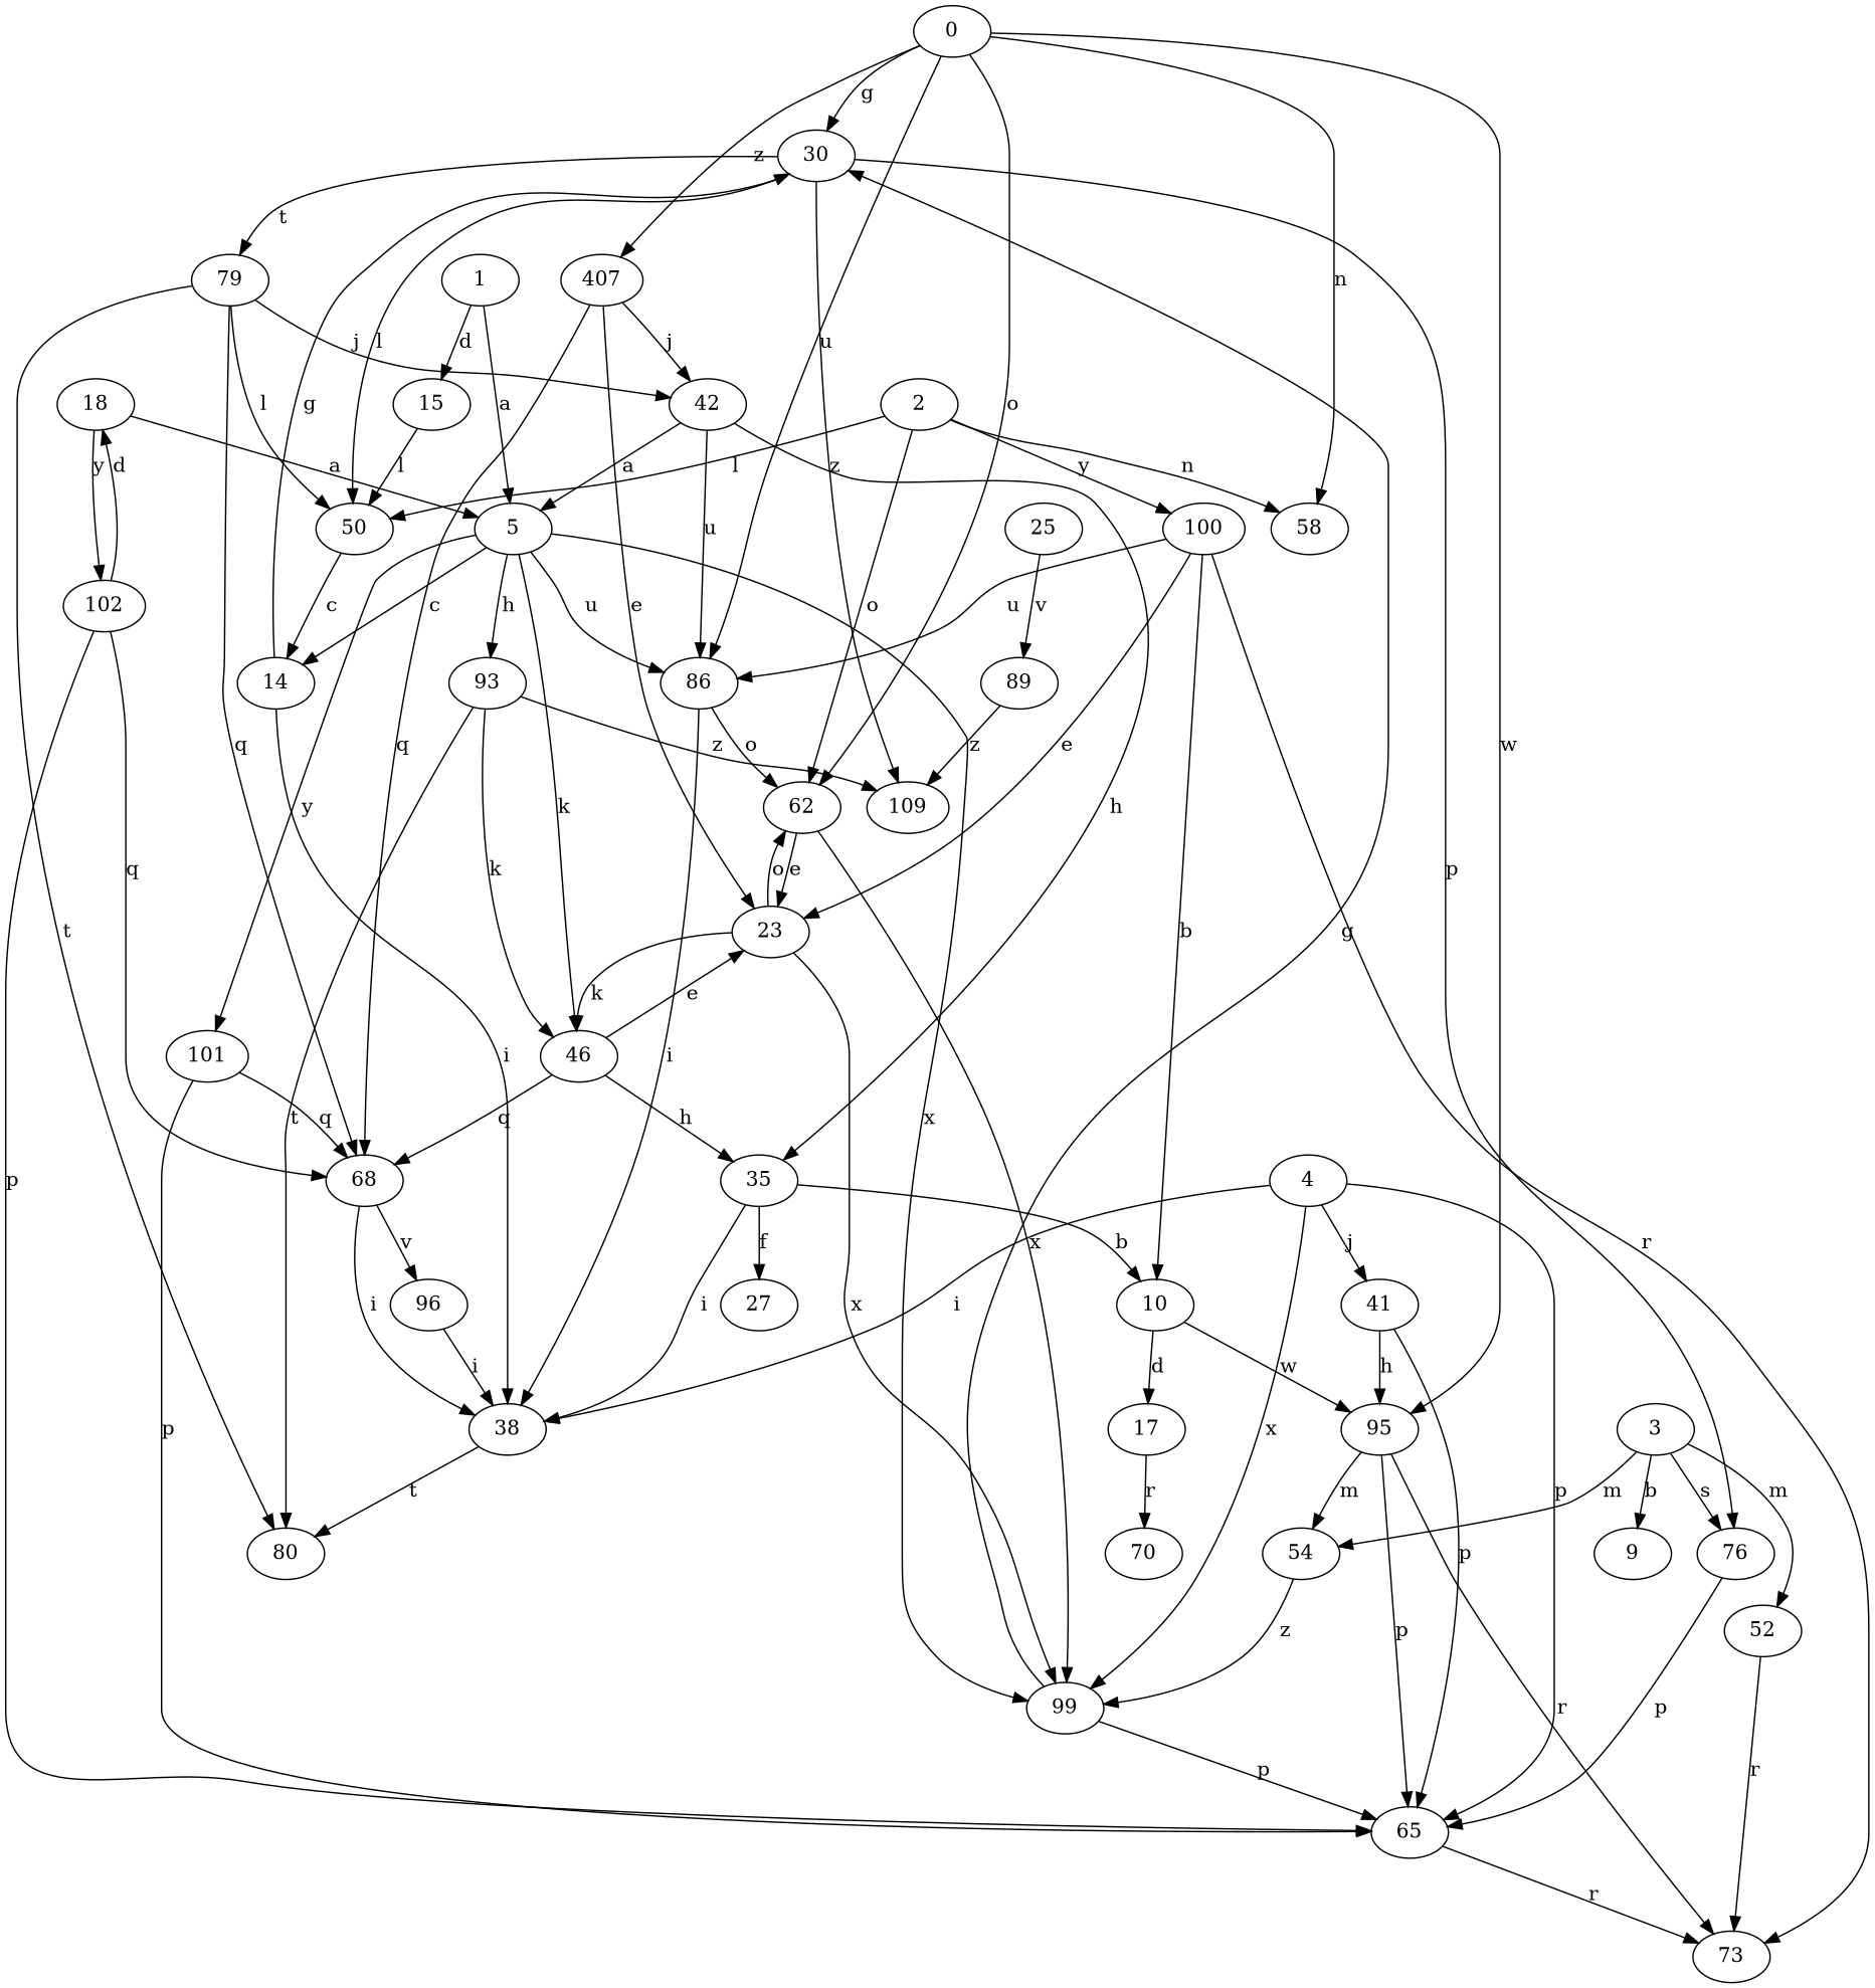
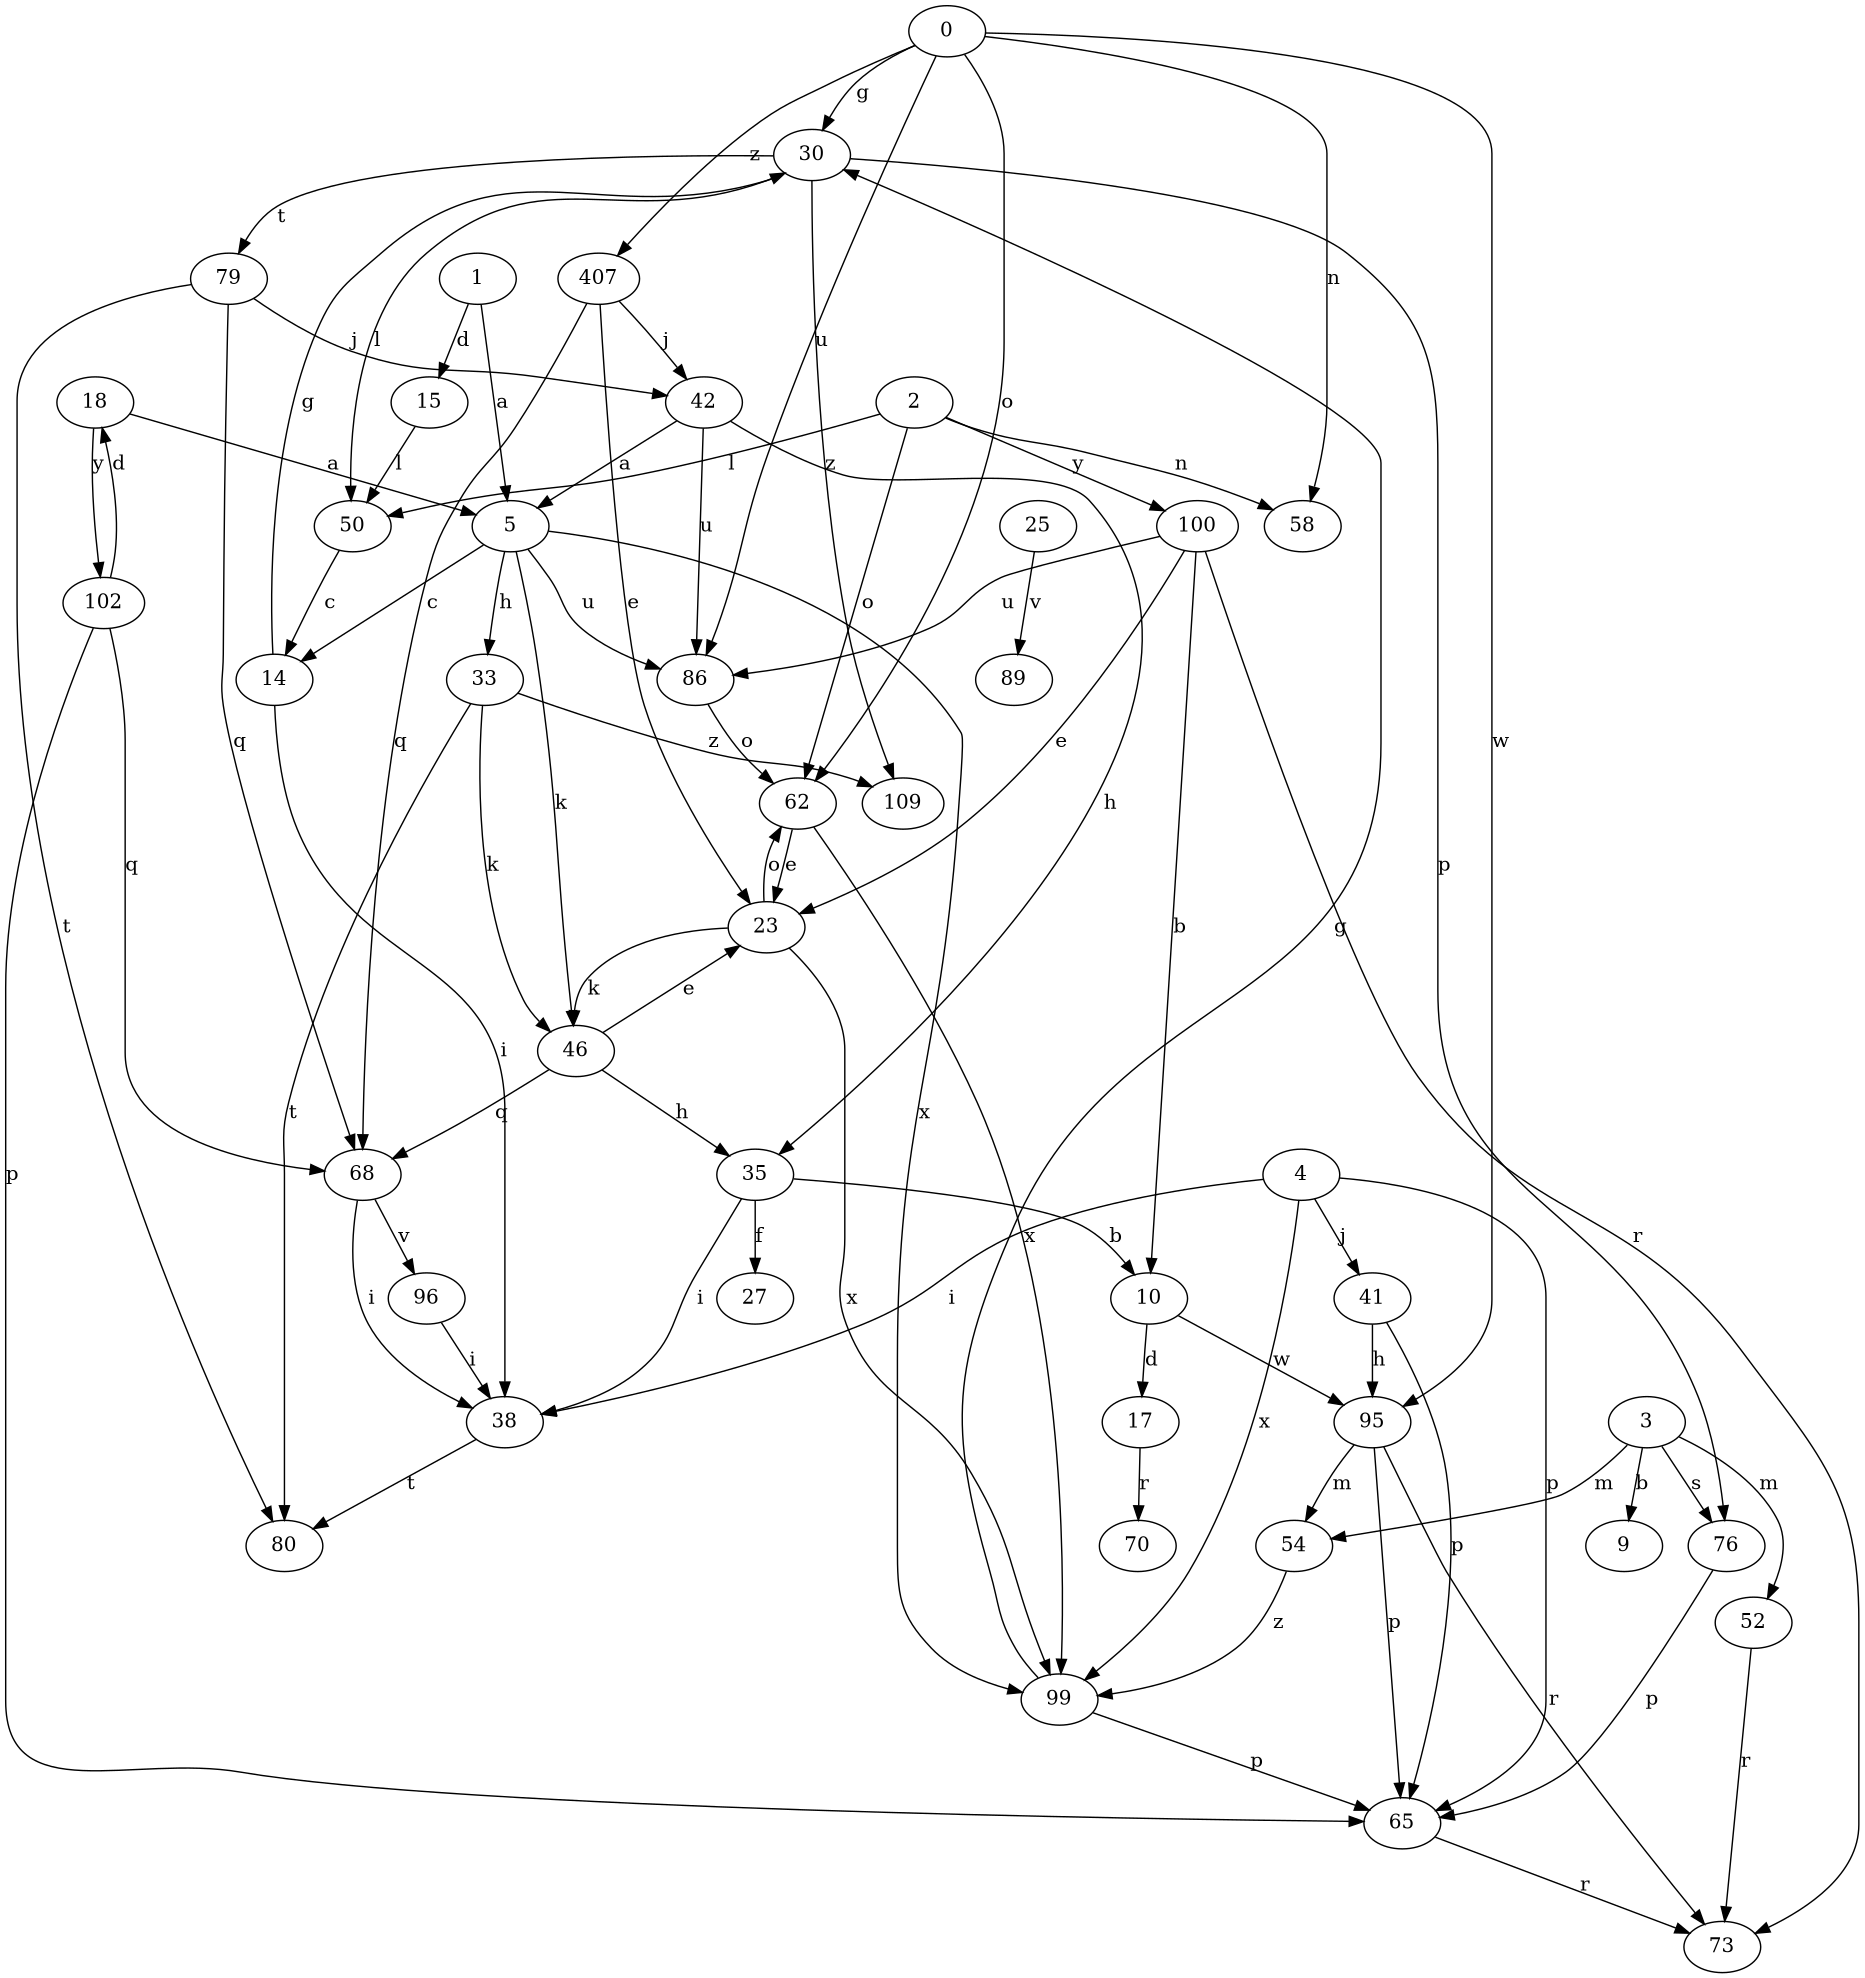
  strict digraph {
    0
    30
    58
    62
    86
    95
    n7 [label=407]
    50
    76
    79
    109
    99
    23
    38
    54
    65
    73
    42
    68
    1
    5
    15
    14
-   33 [label=93]
+   33
    46
-   101
    2
    100
    10
    3
    9
    52
    4
    41
    80
    35
    17
    70
    25
    89
    18
    102
    27
    n44 [label=96]
    0 -> 30 [label=g]
    0 -> 58 [label=n]
    0 -> 62 [label=o]
    0 -> 86 [label=u]
    0 -> 95 [label=w]
    0 -> n7 [label=z]
    30 -> 50 [label=l]
    30 -> 76 [label=p]
    30 -> 79 [label=t]
    30 -> 109 [label=z]
    62 -> 99 [label=x]
    62 -> 23 [label=e]
    86 -> 62 [label=o]
-   86 -> 38 [label=i]
    95 -> 54 [label=m]
    95 -> 65 [label=p]
    95 -> 73 [label=r]
    n7 -> 23 [label=e]
    n7 -> 42 [label=j]
    n7 -> 68 [label=q]
    50 -> 14 [label=c]
    76 -> 65 [label=p]
-   79 -> 50 [label=l]
    79 -> 42 [label=j]
    79 -> 68 [label=q]
    79 -> 80 [label=t]
    99 -> 30 [label=g]
    99 -> 65 [label=p]
    23 -> 62 [label=o]
    23 -> 99 [label=x]
    23 -> 46 [label=k]
    38 -> 80 [label=t]
    54 -> 99 [label=z]
    65 -> 73 [label=r]
    42 -> 86 [label=u]
    42 -> 5 [label=a]
    42 -> 35 [label=h]
    68 -> 38 [label=i]
    68 -> n44 [label=v]
    1 -> 5 [label=a]
    1 -> 15 [label=d]
    5 -> 86 [label=u]
    5 -> 99 [label=x]
    5 -> 14 [label=c]
    5 -> 33 [label=h]
    5 -> 46 [label=k]
-   5 -> 101 [label=y]
    15 -> 50 [label=l]
    14 -> 30 [label=g]
    14 -> 38 [label=i]
    33 -> 109 [label=z]
    33 -> 46 [label=k]
    33 -> 80 [label=t]
    46 -> 23 [label=e]
    46 -> 68 [label=q]
    46 -> 35 [label=h]
-   101 -> 65 [label=p]
-   101 -> 68 [label=q]
    2 -> 58 [label=n]
    2 -> 62 [label=o]
    2 -> 50 [label=l]
    2 -> 100 [label=y]
    100 -> 86 [label=u]
    100 -> 23 [label=e]
    100 -> 73 [label=r]
    100 -> 10 [label=b]
    10 -> 95 [label=w]
    10 -> 17 [label=d]
    3 -> 76 [label=s]
    3 -> 54 [label=m]
    3 -> 9 [label=b]
    3 -> 52 [label=m]
    52 -> 73 [label=r]
    4 -> 99 [label=x]
    4 -> 38 [label=i]
    4 -> 65 [label=p]
    4 -> 41 [label=j]
    41 -> 95 [label=h]
    41 -> 65 [label=p]
    35 -> 38 [label=i]
    35 -> 10 [label=b]
    35 -> 27 [label=f]
    17 -> 70 [label=r]
    25 -> 89 [label=v]
-   89 -> 109 [label=z]
    18 -> 5 [label=a]
    18 -> 102 [label=y]
    102 -> 65 [label=p]
    102 -> 68 [label=q]
    102 -> 18 [label=d]
    n44 -> 38 [label=i]
  }
